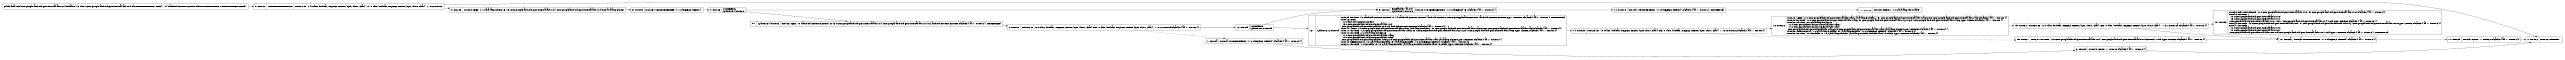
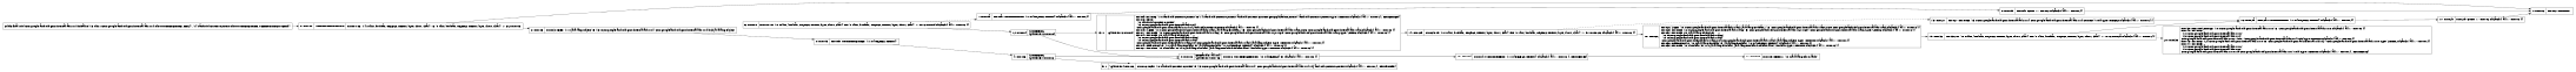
  digraph {
    rankdir=LR
    node [shape=record]
    n1 [label="{0\:\ 0x0000|MTH_ENTER_RETURN\l|0x0000: IF  (r4 I:?[int, boolean, OBJECT, ARRAY, byte, short, char]) != (0 ?[int, boolean, OBJECT, ARRAY, byte, short, char])  \-\> B:2:0x0003 \l}"]
    n2 [label="{1\:\ 0x0002|0x0002: RETURN   \l}"]
    n3 [label="{2\:\ 0x0003|0x0003: IGET  (r1 I:java.lang.Object) = (r3 I:com.google.android.gms.internal.ads.zzvl) com.google.android.gms.internal.ads.zzvl.lock java.lang.Object \l}"]
    n4 [label="{3\:\ 0x0005|0x0005: MONITOR_ENTER  (r1 I:?[OBJECT, ARRAY]) \l}"]
    n5 [label="{4\:\ 0x0006|SYNTHETIC\lSplitter:B:4:0x0006\l}"]
    n6 [label="{5\:\ ?|Splitter:B:4:0x0006\l|0x0006: IGET  (r0 I:android.content.Context) = (r3 I:com.google.android.gms.internal.ads.zzvl) com.google.android.gms.internal.ads.zzvl.zzlj android.content.Context A[Catch:\{ all \-\> 0x000c \}, TRY_ENTER]\l}"]
    n7 [label="{9\:\ 0x000c|ExcHandler: all null\lSplitter:B:4:0x0706\l|0x000c: MOVE_EXCEPTION  (r0 I:?[OBJECT]) =  A[Catch:\{ all \-\> 0x000c \}]\l}"]
    n8 [label="{6\:\ 0x0008|0x0008: IF  (r0 I:?[int, boolean, OBJECT, ARRAY, byte, short, char]) == (0 ?[int, boolean, OBJECT, ARRAY, byte, short, char])  \-\> B:12:0x000f A[Catch:\{ all \-\> 0x000c \}]\l}"]
    n9 [label="{10\:\ 0x000d|0x000d: MONITOR_EXIT  (r1 I:?[OBJECT, ARRAY]) A[Catch:\{ all \-\> 0x000c \}, TRY_LEAVE]\l}"]
    n10 [label="{7\:\ 0x000a|0x000a: MONITOR_EXIT  (r1 I:?[OBJECT, ARRAY]) A[Catch:\{ all \-\> 0x000c \}]\l}"]
    n11 [label="{12\:\ 0x000f|SYNTHETIC\lSplitter:B:12:0x000f\l}"]
    n12 [label="{8\:\ 0x000b|0x000b: GOTO  \-\> 0x0002 A[Catch:\{ all \-\> 0x000c \}]\l}"]
    n13 [label="{13\:\ ?|Splitter:B:12:0x000f\l|0x000f: INVOKE  (r0 I:android.content.Context) = (r4 I:android.content.Context) android.content.Context.getApplicationContext():android.content.Context type: VIRTUAL A[Catch:\{ all \-\> 0x000c \}, TRY_ENTER]\l0x0013: IPUT  \l  (r0 I:android.content.Context)\l  (r3 I:com.google.android.gms.internal.ads.zzvl)\l com.google.android.gms.internal.ads.zzvl.zzlj android.content.Context A[Catch:\{ all \-\> 0x000c \}]\l0x0015: SGET  (r0 I:com.google.android.gms.internal.ads.zzaci\<java.lang.Boolean\>) =  com.google.android.gms.internal.ads.zzact.zzctp com.google.android.gms.internal.ads.zzaci A[Catch:\{ all \-\> 0x000c \}]\l0x0017: INVOKE  (r2 I:com.google.android.gms.internal.ads.zzacq) =  com.google.android.gms.internal.ads.zzyr.zzpe():com.google.android.gms.internal.ads.zzacq type: STATIC A[Catch:\{ all \-\> 0x000c \}]\l0x001b: INVOKE  (r0 I:java.lang.Object) = \l  (r2 I:com.google.android.gms.internal.ads.zzacq)\l  (r0 I:com.google.android.gms.internal.ads.zzaci)\l com.google.android.gms.internal.ads.zzacq.zzd(com.google.android.gms.internal.ads.zzaci):java.lang.Object type: VIRTUAL A[Catch:\{ all \-\> 0x000c \}]\l0x001f: CHECK_CAST  (r0 I:java.lang.Boolean) = (java.lang.Boolean) (r0 I:?[OBJECT, ARRAY]) A[Catch:\{ all \-\> 0x000c \}]\l0x0021: INVOKE  (r0 I:boolean) = (r0 I:java.lang.Boolean) java.lang.Boolean.booleanValue():boolean type: VIRTUAL A[Catch:\{ all \-\> 0x000c \}]\l}"]
    n14 [label="{11\:\ 0x000e|0x000e: THROW  (r0 I:java.lang.Throwable) \l}"]
    n15 [label="{14\:\ 0x0025|0x0025: IF  (r0 I:?[int, boolean, OBJECT, ARRAY, byte, short, char]) == (0 ?[int, boolean, OBJECT, ARRAY, byte, short, char])  \-\> B:18:0x002c A[Catch:\{ all \-\> 0x000c \}]\l}"]
    n16 [label="{15\:\ 0x0027|0x0027: INVOKE  (r3 I:com.google.android.gms.internal.ads.zzvl) com.google.android.gms.internal.ads.zzvl.connect():void type: DIRECT A[Catch:\{ all \-\> 0x000c \}]\l}"]
    n17 [label="{18\:\ 0x002c|0x002c: SGET  (r0 I:com.google.android.gms.internal.ads.zzaci\<java.lang.Boolean\>) =  com.google.android.gms.internal.ads.zzact.zzcto com.google.android.gms.internal.ads.zzaci A[Catch:\{ all \-\> 0x000c \}]\l0x002e: INVOKE  (r2 I:com.google.android.gms.internal.ads.zzacq) =  com.google.android.gms.internal.ads.zzyr.zzpe():com.google.android.gms.internal.ads.zzacq type: STATIC A[Catch:\{ all \-\> 0x000c \}]\l0x0032: INVOKE  (r0 I:java.lang.Object) = \l  (r2 I:com.google.android.gms.internal.ads.zzacq)\l  (r0 I:com.google.android.gms.internal.ads.zzaci)\l com.google.android.gms.internal.ads.zzacq.zzd(com.google.android.gms.internal.ads.zzaci):java.lang.Object type: VIRTUAL A[Catch:\{ all \-\> 0x000c \}]\l0x0036: CHECK_CAST  (r0 I:java.lang.Boolean) = (java.lang.Boolean) (r0 I:?[OBJECT, ARRAY]) A[Catch:\{ all \-\> 0x000c \}]\l0x0038: INVOKE  (r0 I:boolean) = (r0 I:java.lang.Boolean) java.lang.Boolean.booleanValue():boolean type: VIRTUAL A[Catch:\{ all \-\> 0x000c \}]\l}"]
    n18 [label="{16\:\ 0x002a|0x002a: MONITOR_EXIT  (r1 I:?[OBJECT, ARRAY]) A[Catch:\{ all \-\> 0x000c \}]\l}"]
    n19 [label="{19\:\ 0x003c|0x003c: IF  (r0 I:?[int, boolean, OBJECT, ARRAY, byte, short, char]) == (0 ?[int, boolean, OBJECT, ARRAY, byte, short, char])  \-\> B:16:0x002a A[Catch:\{ all \-\> 0x000c \}]\l}"]
    n20 [label="{17\:\ 0x002b|0x002b: GOTO  \-\> 0x0002 A[Catch:\{ all \-\> 0x000c \}]\l}"]
-   n21 [label="{20\:\ 0x003e|0x003e: NEW_INSTANCE  (r0 I:com.google.android.gms.internal.ads.zzvn) =  com.google.android.gms.internal.ads.zzvn A[Catch:\{ all \-\> 0x000c \}]\l0x0040: INVOKE  \l  (r0 I:com.google.android.gms.internal.ads.zzvn)\l  (r3 I:com.google.android.gms.internal.ads.zzvl)\l com.google.android.gms.internal.ads.zzvn.\<init\>(com.google.android.gms.internal.ads.zzvl):void type: DIRECT A[Catch:\{ all \-\> 0x000c \}]\l0x0043: INVOKE  (r2 I:com.google.android.gms.internal.ads.zzuo) =  com.google.android.gms.ads.internal.zzk.zzlj():com.google.android.gms.internal.ads.zzuo type: STATIC A[Catch:\{ all \-\> 0x000c \}]\l3x0047: INVOKE  \l  (r2 I:com.google.android.gms.internal.ads.zzuo)\l  (r0 I:com.google.android.gms.internal.ads.zzur)\l com.google.android.gms.internal.ads.zzuo.zza(com.google.android.gms.internal.ads.zzur):void type: VIRTUAL A[Catch:\{ all \-\> 0x000c \}, TRY_LEAVE]\l}"]
+   n21 [label="{20\:\ 0x003e|0x003e: NEW_INSTANCE  (r0 I:com.google.android.gms.internal.ads.zzvn) =  com.google.android.gms.internal.ads.zzvn A[Catch:\{ all \-\> 0x000c \}]\l0x0040: INVOKE  \l  (r0 I:com.google.android.gms.internal.ads.zzvn)\l  (r3 I:com.google.android.gms.internal.ads.zzvl)\l com.google.android.gms.internal.ads.zzvn.\<init\>(com.google.android.gms.internal.ads.zzvl):void type: DIRECT A[Catch:\{ all \-\> 0x000c \}]\l0x0043: INVOKE  (r2 I:com.google.android.gms.internal.ads.zzuo) =  com.google.android.gms.ads.internal.zzk.zzlj():com.google.android.gms.internal.ads.zzuo type: STATIC A[Catch:\{ all \-\> 0x000c \}]\l0x0047: INVOKE  \l  (r2 I:com.google.android.gms.internal.ads.zzuo)\l  (r0 I:com.google.android.gms.internal.ads.zzur)\l com.google.android.gms.internal.ads.zzuo.zza(com.google.android.gms.internal.ads.zzur):void type: VIRTUAL A[Catch:\{ all \-\> 0x000c \}, TRY_LEAVE]\l}"]
    n22 [label="{public final void com.google.android.gms.internal.ads.zzvl.initialize((r3 'this' I:com.google.android.gms.internal.ads.zzvl A[IMMUTABLE_TYPE, THIS]), (r4 I:android.content.Context A[IMMUTABLE_TYPE, METHOD_ARGUMENT])) }"]
    n1 -> n2 [style=solid]
    n1 -> n3
    n3 -> n4
    n4 -> n5
    n5 -> n6
    n5 -> n7
-   n6 -> n8
    n7 -> n9
    n8 -> n10 [style=dashed]
    n8 -> n11
    n9 -> n14
    n10 -> n12
    n11 -> n7
    n11 -> n13
    n12 -> n2
    n13 -> n15
    n15 -> n16 [style=dashed]
    n15 -> n17
    n16 -> n18
    n17 -> n19
    n18 -> n20
    n19 -> n18
    n19 -> n21 [style=dashed]
    n20 -> n2
    n22 -> n1
  }
